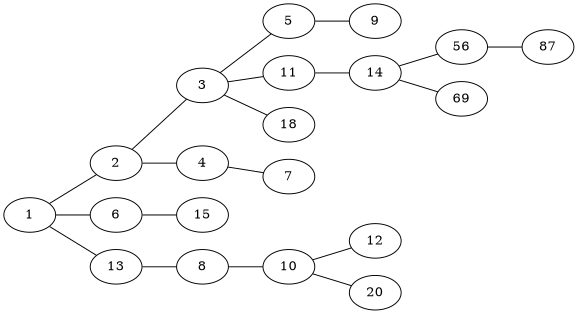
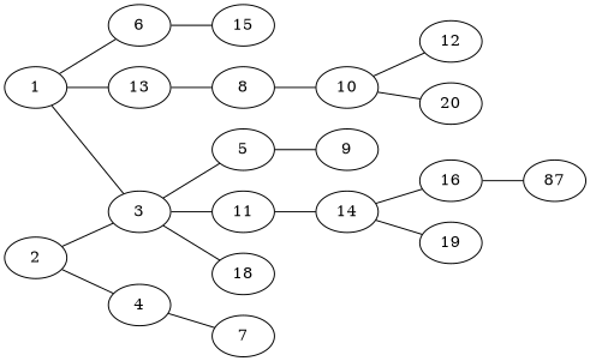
  graph {
    rankdir=LR
    1
    2
    6
    13
    3
    4
    15
    8
    10
    5
    11
    18
    7
    12
    20
    9
    14
    n18 [label=87]
-   16 [label=56]
-   19 [label=69]
-   1 -- 2
+   16
+   19
+   1 -- 3
    1 -- 6
    1 -- 13
    2 -- 3
    2 -- 4
    6 -- 15
    13 -- 8
    3 -- 5
    3 -- 11
    3 -- 18
    4 -- 7
    8 -- 10
    10 -- 12
    10 -- 20
    5 -- 9
    11 -- 14
    14 -- 16
    14 -- 19
    16 -- n18
  }
